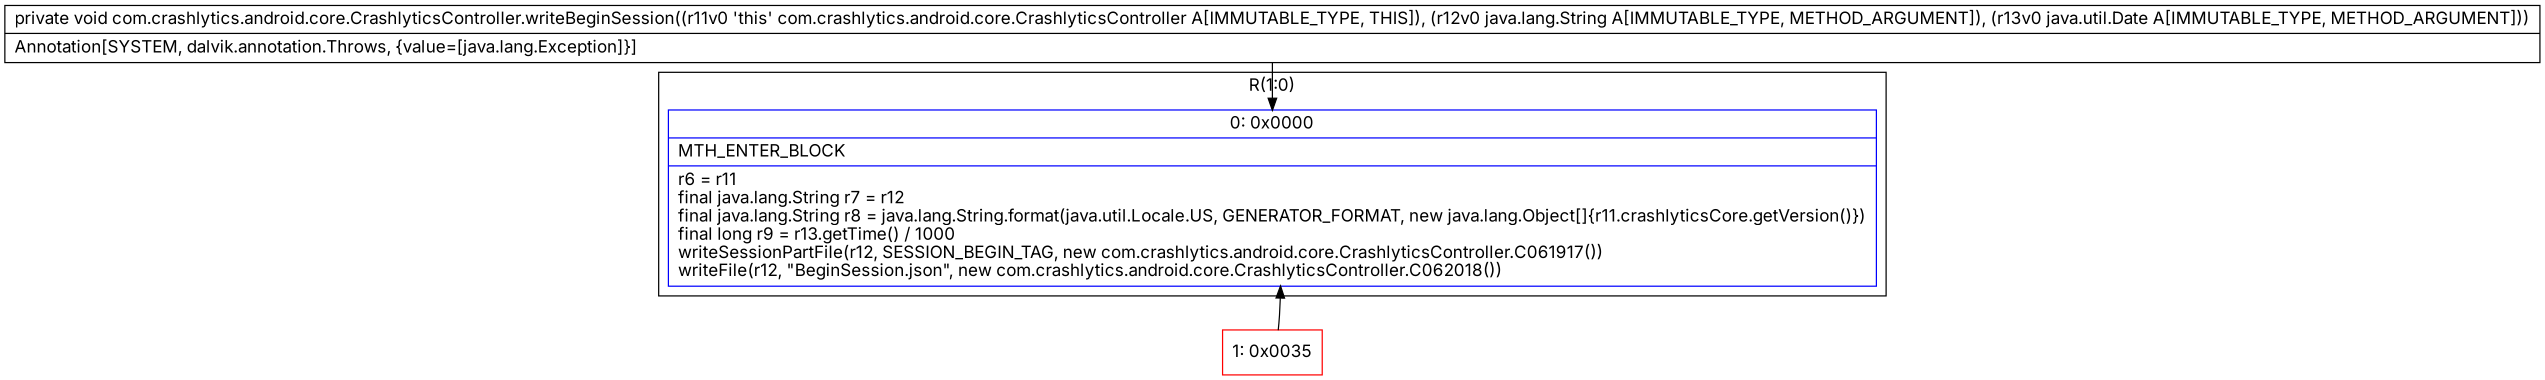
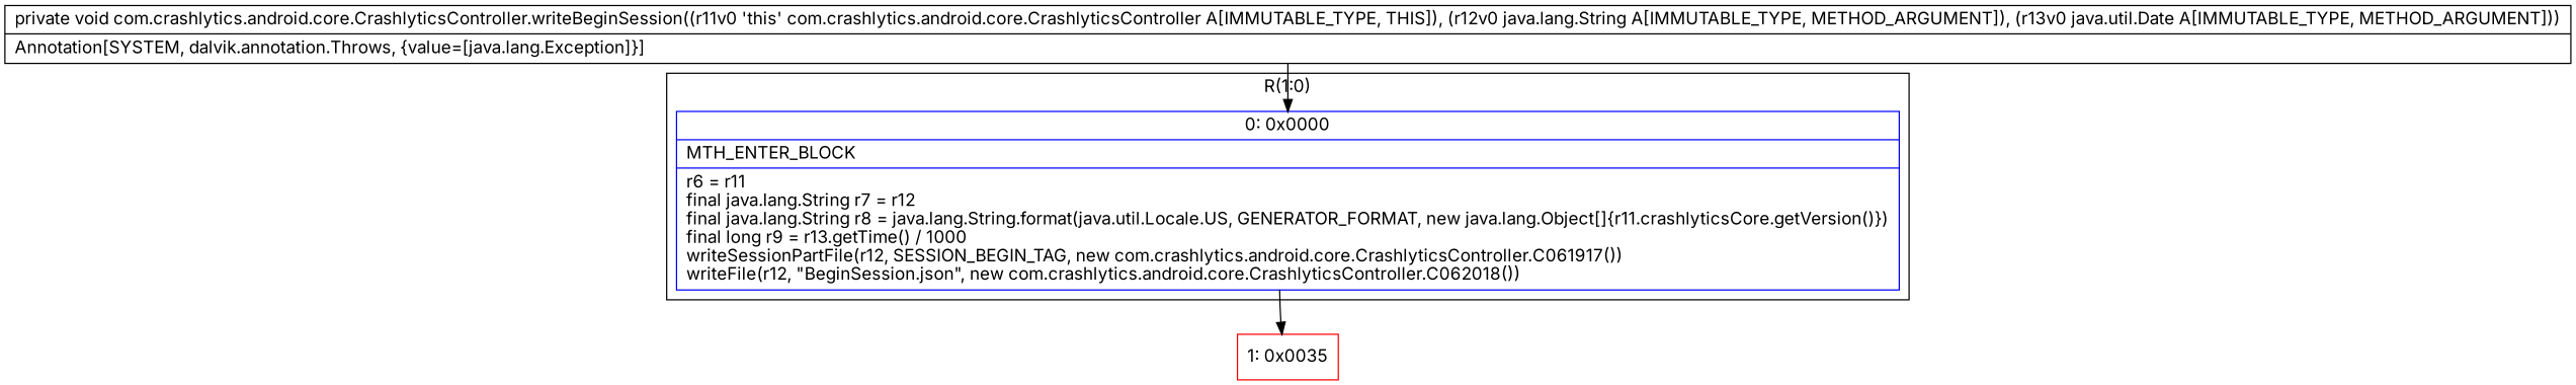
  digraph {
    fontname=Inter
    node [shape=record fontname=Inter]
    edge [fontname=Inter]
    n1 [color=blue label="{0\:\ 0x0000|MTH_ENTER_BLOCK\l|r6 = r11\lfinal java.lang.String r7 = r12\lfinal java.lang.String r8 = java.lang.String.format(java.util.Locale.US, GENERATOR_FORMAT, new java.lang.Object[]\{r11.crashlyticsCore.getVersion()\})\lfinal long r9 = r13.getTime() \/ 1000\lwriteSessionPartFile(r12, SESSION_BEGIN_TAG, new com.crashlytics.android.core.CrashlyticsController.C061917())\lwriteFile(r12, \"BeginSession.json\", new com.crashlytics.android.core.CrashlyticsController.C062018())\l}"]
    n2 [color=red label="{1\:\ 0x0035}"]
    n3 [label="{private void com.crashlytics.android.core.CrashlyticsController.writeBeginSession((r11v0 'this' com.crashlytics.android.core.CrashlyticsController A[IMMUTABLE_TYPE, THIS]), (r12v0 java.lang.String A[IMMUTABLE_TYPE, METHOD_ARGUMENT]), (r13v0 java.util.Date A[IMMUTABLE_TYPE, METHOD_ARGUMENT]))  | Annotation[SYSTEM, dalvik.annotation.Throws, \{value=[java.lang.Exception]\}]\l}"]
    subgraph cluster_1 {
      label="R(1:0)"
      n1
    }
-   n2 -> n1
+   n1 -> n2
    n3 -> n1
  }
